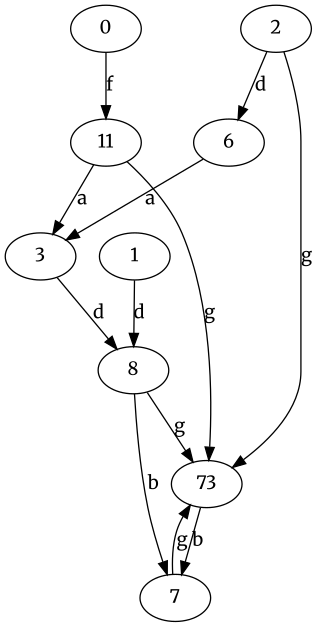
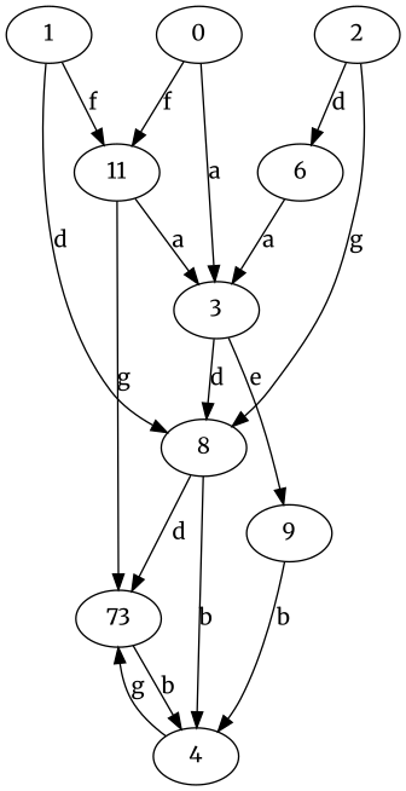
  strict digraph {
    fontname=Merriweather
    node [fontname=Merriweather]
    edge [fontname=Merriweather]
    1
    8
    11
    n4 [label=73]
-   4 [label=7]
+   4
    3
    2
    6
+   9
    0
    1 -> 8 [label=d]
-   8 -> n4 [label=g]
+   1 -> 11 [label=f]
+   8 -> n4 [label=d]
    8 -> 4 [label=b]
    11 -> n4 [label=g]
    11 -> 3 [label=a]
    n4 -> 4 [label=b]
    4 -> n4 [label=g]
    3 -> 8 [label=d]
-   2 -> n4 [label=g]
+   3 -> 9 [label=e]
+   2 -> 8 [label=g]
    2 -> 6 [label=d]
    6 -> 3 [label=a]
+   9 -> 4 [label=b]
    0 -> 11 [label=f]
+   0 -> 3 [label=a]
  }
